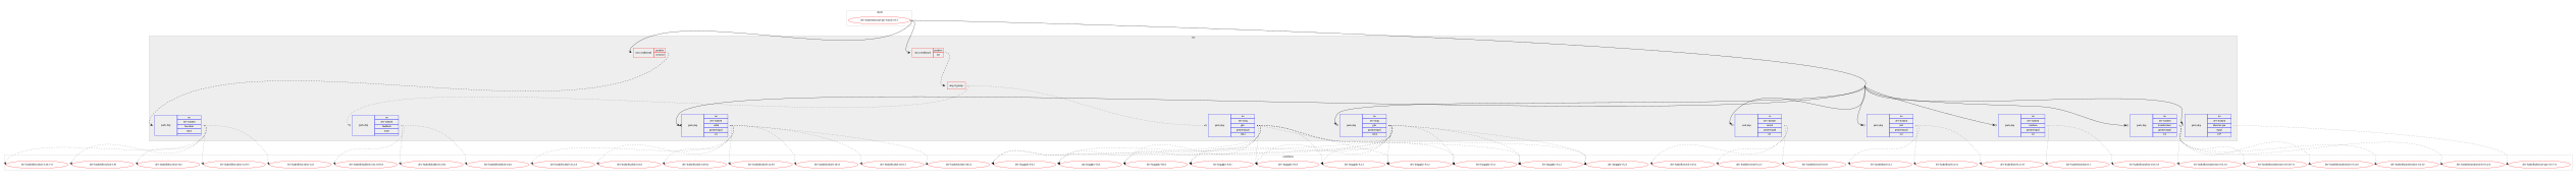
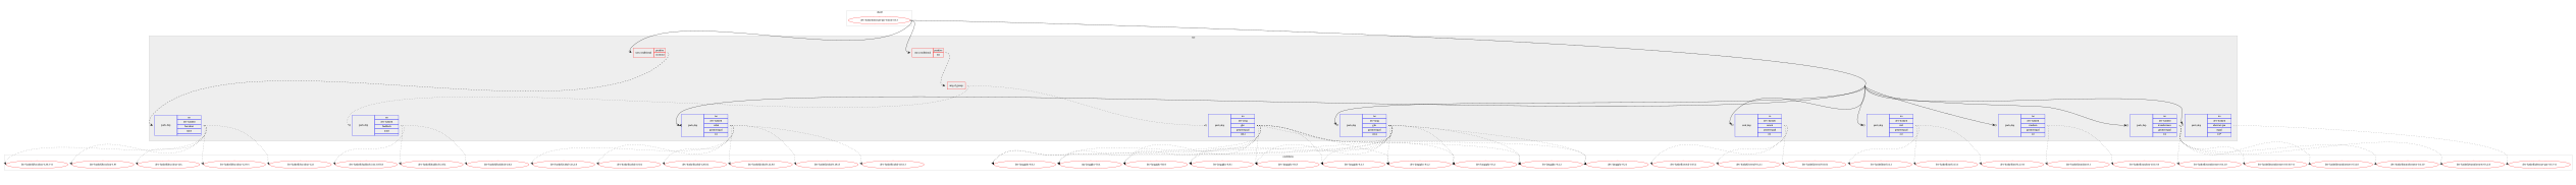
  digraph {
    compound=true
    concentrate=true
    fontname=Merriweather
    fontsize=10
    newrank=true
    rankdir=TB
    ranksep=1.5
    node [color=red fontname=Merriweather fontsize=10]
    edge [arrowhead=vee fontname=Merriweather headport=w style=dotted tailport=e weight=100]
    n1 [label="dev-haskell/monad-par-extras-0.3.3" width=4]
    n2 [color=blue label=<<TABLE BORDER="0" CELLBORDER="1" CELLSPACING="0" CELLPADDING="4" WIDTH="220"><TR><TD ROWSPAN="6" CELLPADDING="30">pack_dep</TD></TR><TR><TD WIDTH="110">no</TD></TR><TR><TD>dev-haskell</TD></TR><TR><TD>haddock</TD></TR><TR><TD>none</TD></TR><TR><TD></TD></TR></TABLE>> shape=none]
    n3 [color=blue label=<<TABLE BORDER="0" CELLBORDER="1" CELLSPACING="0" CELLPADDING="4" WIDTH="220"><TR><TD ROWSPAN="6" CELLPADDING="30">pack_dep</TD></TR><TR><TD WIDTH="110">no</TD></TR><TR><TD>dev-lang</TD></TR><TR><TD>ghc</TD></TR><TR><TD>greaterequal</TD></TR><TR><TD>7.10.2</TD></TR></TABLE>> shape=none]
    n4 [label=<<TABLE BORDER="0" CELLBORDER="1" CELLSPACING="0" CELLPADDING="4"><TR><TD CELLPADDING="10">any_of_group</TD></TR></TABLE>> shape=none]
    n5 [label=<<TABLE BORDER="0" CELLBORDER="1" CELLSPACING="0" CELLPADDING="4"><TR><TD ROWSPAN="3" CELLPADDING="10">use_conditional</TD></TR><TR><TD>positive</TD></TR><TR><TD>doc</TD></TR></TABLE>> shape=none]
    n6 [color=blue label=<<TABLE BORDER="0" CELLBORDER="1" CELLSPACING="0" CELLPADDING="4" WIDTH="220"><TR><TD ROWSPAN="6" CELLPADDING="30">pack_dep</TD></TR><TR><TD WIDTH="110">no</TD></TR><TR><TD>dev-haskell</TD></TR><TR><TD>hscolour</TD></TR><TR><TD>none</TD></TR><TR><TD></TD></TR></TABLE>> shape=none]
    n7 [label=<<TABLE BORDER="0" CELLBORDER="1" CELLSPACING="0" CELLPADDING="4"><TR><TD ROWSPAN="3" CELLPADDING="10">use_conditional</TD></TR><TR><TD>positive</TD></TR><TR><TD>hscolour</TD></TR></TABLE>> shape=none]
    n8 [color=blue label=<<TABLE BORDER="0" CELLBORDER="1" CELLSPACING="0" CELLPADDING="4" WIDTH="220"><TR><TD ROWSPAN="6" CELLPADDING="30">pack_dep</TD></TR><TR><TD WIDTH="110">no</TD></TR><TR><TD>dev-haskell</TD></TR><TR><TD>cabal</TD></TR><TR><TD>greaterequal</TD></TR><TR><TD>1.8</TD></TR></TABLE>> shape=none]
    n9 [color=blue label=<<TABLE BORDER="0" CELLBORDER="1" CELLSPACING="0" CELLPADDING="4" WIDTH="220"><TR><TD ROWSPAN="6" CELLPADDING="30">pack_dep</TD></TR><TR><TD WIDTH="110">no</TD></TR><TR><TD>dev-haskell</TD></TR><TR><TD>abstract-par</TD></TR><TR><TD>equal</TD></TR><TR><TD>0.3*</TD></TR></TABLE>> shape=none]
    n10 [color=blue label=<<TABLE BORDER="0" CELLBORDER="1" CELLSPACING="0" CELLPADDING="4" WIDTH="220"><TR><TD ROWSPAN="6" CELLPADDING="30">pack_dep</TD></TR><TR><TD WIDTH="110">no</TD></TR><TR><TD>dev-haskell</TD></TR><TR><TD>cereal</TD></TR><TR><TD>greaterequal</TD></TR><TR><TD>0.3</TD></TR></TABLE>> shape=none]
    n11 [color=blue label=<<TABLE BORDER="0" CELLBORDER="1" CELLSPACING="0" CELLPADDING="4" WIDTH="220"><TR><TD ROWSPAN="6" CELLPADDING="30">pack_dep</TD></TR><TR><TD WIDTH="110">no</TD></TR><TR><TD>dev-haskell</TD></TR><TR><TD>mtl</TD></TR><TR><TD>greaterequal</TD></TR><TR><TD>2.0</TD></TR></TABLE>> shape=none]
    n12 [color=blue label=<<TABLE BORDER="0" CELLBORDER="1" CELLSPACING="0" CELLPADDING="4" WIDTH="220"><TR><TD ROWSPAN="6" CELLPADDING="30">pack_dep</TD></TR><TR><TD WIDTH="110">no</TD></TR><TR><TD>dev-haskell</TD></TR><TR><TD>random</TD></TR><TR><TD>greaterequal</TD></TR><TR><TD>1.0</TD></TR></TABLE>> shape=none]
    n13 [color=blue label=<<TABLE BORDER="0" CELLBORDER="1" CELLSPACING="0" CELLPADDING="4" WIDTH="220"><TR><TD ROWSPAN="6" CELLPADDING="30">pack_dep</TD></TR><TR><TD WIDTH="110">no</TD></TR><TR><TD>dev-haskell</TD></TR><TR><TD>transformers</TD></TR><TR><TD>greaterequal</TD></TR><TR><TD>0.2</TD></TR></TABLE>> shape=none]
    n14 [color=blue label=<<TABLE BORDER="0" CELLBORDER="1" CELLSPACING="0" CELLPADDING="4" WIDTH="220"><TR><TD ROWSPAN="6" CELLPADDING="30">pack_dep</TD></TR><TR><TD WIDTH="110">no</TD></TR><TR><TD>dev-lang</TD></TR><TR><TD>ghc</TD></TR><TR><TD>greaterequal</TD></TR><TR><TD>6.10.4</TD></TR></TABLE>> shape=none]
    n15 [label="dev-haskell/haddock-2.14.3.0.7.8.3" width=4]
    n16 [label="dev-haskell/haddock-2.16.1" width=4]
    n17 [label="dev-haskell/haddock-2.17.2" width=4]
    n18 [label="dev-lang/ghc-7.10.3" width=4]
    n19 [label="any-lang/ghc-7.8.4" width=4]
    n20 [label="dev-lang/ghc-8.0.2" width=4]
    n21 [label="dev-lang/ghc-8.2.1" width=4]
    n22 [label="dev-lang/ghc-8.2.2" width=4]
    n23 [label="dev-lang/ghc-8.4.1" width=4]
    n24 [label="dev-lang/ghc-8.4.2" width=4]
    n25 [label="dev-lang/ghc-8.4.3" width=4]
    n26 [label="dev-lang/ghc-8.6.5" width=4]
    n27 [label="dev-lang/ghc-8.8.1" width=4]
    n28 [label="dev-haskell/hscolour-1.19" width=4]
    n29 [label="dev-haskell/hscolour-1.20.3-r1" width=4]
    n30 [label="dev-haskell/hscolour-1.22" width=4]
    n31 [label="dev-haskell/hscolour-1.23-r1" width=4]
    n32 [label="dev-haskell/hscolour-1.24" width=4]
-   n33 [label="dev-haskell/cabal-1.18.1.2" width=4]
    n34 [label="dev-haskell/cabal-1.18.1.3" width=4]
    n35 [label="dev-haskell/cabal-1.18.1.5" width=4]
    n36 [label="dev-haskell/cabal-1.20.0.2" width=4]
    n37 [label="dev-haskell/cabal-1.22.8.0" width=4]
    n38 [label="dev-haskell/cabal-1.24.2.0" width=4]
    n39 [label="dev-haskell/cabal-2.0.0.2" width=4]
    n40 [label="dev-haskell/abstract-par-0.3.3-r1" width=4]
    n41 [label="dev-haskell/cereal-0.3.5.2" width=4]
    n42 [label="dev-haskell/cereal-0.1.0.1" width=4]
    n43 [label="dev-haskell/cereal-0.4.1.1" width=4]
    n44 [label="dev-haskell/mtl-2.1.3.1" width=4]
    n45 [label="dev-haskell/mtl-2.2.1" width=4]
    n46 [label="dev-haskell/mtl-2.2.1-r1" width=4]
    n47 [label="dev-haskell/random-1.0.1.1-r1" width=4]
    n48 [label="dev-haskell/random-1.1" width=4]
    n49 [label="dev-haskell/transformers-0.3.0.0-r1" width=4]
    n50 [label="dev-haskell/transformers-0.4.1.0" width=4]
    n51 [label="dev-haskell/transformers-0.4.2.0" width=4]
    n52 [label="dev-haskell/transformers-0.4.3.0" width=4]
    n53 [label="dev-haskell/transformers-0.3.2.0" width=4]
    subgraph cluster_1 {
      color=gray
      label=<<i>ebuild</i>>
      rank=same
      n1
    }
    subgraph cluster_2 {
      color=gray
      label=<<i>dependencies</i>>
      subgraph cluster_3 {
        color=gray
        fillcolor="#eeeeee"
        label=<<i>compile</i>>
        style=filled
        subgraph sub_4 {
          color=gray
          fillcolor="#eeeeee"
          label=<<i>compile</i>>
          style=filled
          n5
          subgraph sub_5 {
            color=gray
            fillcolor="#eeeeee"
            label=<<i>compile</i>>
            style=filled
            n4
            subgraph sub_6 {
              color=gray
              fillcolor="#eeeeee"
              label=<<i>compile</i>>
              style=filled
              n2
            }
            subgraph sub_7 {
              color=gray
              fillcolor="#eeeeee"
              label=<<i>compile</i>>
              style=filled
              n3
            }
          }
        }
        subgraph sub_8 {
          color=gray
          fillcolor="#eeeeee"
          label=<<i>compile</i>>
          style=filled
          n7
          subgraph sub_9 {
            color=gray
            fillcolor="#eeeeee"
            label=<<i>compile</i>>
            style=filled
            n6
          }
        }
        subgraph sub_10 {
          color=gray
          fillcolor="#eeeeee"
          label=<<i>compile</i>>
          style=filled
          n8
        }
      }
      subgraph cluster_11 {
        color=gray
        fillcolor="#eeeeee"
        label=<<i>compile and run</i>>
        style=filled
        subgraph sub_12 {
          color=gray
          fillcolor="#eeeeee"
          label=<<i>compile and run</i>>
          style=filled
          n9
        }
        subgraph sub_13 {
          color=gray
          fillcolor="#eeeeee"
          label=<<i>compile and run</i>>
          style=filled
          n10
        }
        subgraph sub_14 {
          color=gray
          fillcolor="#eeeeee"
          label=<<i>compile and run</i>>
          style=filled
          n11
        }
        subgraph sub_15 {
          color=gray
          fillcolor="#eeeeee"
          label=<<i>compile and run</i>>
          style=filled
          n12
        }
        subgraph sub_16 {
          color=gray
          fillcolor="#eeeeee"
          label=<<i>compile and run</i>>
          style=filled
          n13
        }
        subgraph sub_17 {
          color=gray
          fillcolor="#eeeeee"
          label=<<i>compile and run</i>>
          style=filled
          n14
        }
      }
      subgraph cluster_18 {
        color=gray
        fillcolor="#eeeeee"
        label=<<i>run</i>>
        style=filled
      }
    }
    subgraph cluster_19 {
      color=gray
      label=<<i>candidates</i>>
      rank=same
      subgraph sub_20 {
        color=black
        label=<<i>candidates</i>>
        nodesep=1
        rank=same
        n15
        n16
        n17
      }
      subgraph sub_21 {
        color=black
        label=<<i>candidates</i>>
        nodesep=1
        rank=same
        n18
        n19
        n20
        n21
        n22
        n23
        n24
        n25
        n26
        n27
      }
      subgraph sub_22 {
        color=black
        label=<<i>candidates</i>>
        nodesep=1
        rank=same
        n28
        n29
        n30
        n31
        n32
      }
      subgraph sub_23 {
        color=black
        label=<<i>candidates</i>>
        nodesep=1
        rank=same
-       n33
        n34
        n35
        n36
        n37
        n38
        n39
      }
      subgraph sub_24 {
        color=black
        label=<<i>candidates</i>>
        nodesep=1
        rank=same
        n40
      }
      subgraph sub_25 {
        color=black
        label=<<i>candidates</i>>
        nodesep=1
        rank=same
        n41
        n42
        n43
      }
      subgraph sub_26 {
        color=black
        label=<<i>candidates</i>>
        nodesep=1
        rank=same
        n44
        n45
        n46
      }
      subgraph sub_27 {
        color=black
        label=<<i>candidates</i>>
        nodesep=1
        rank=same
        n47
        n48
      }
      subgraph sub_28 {
        color=black
        label=<<i>candidates</i>>
        nodesep=1
        rank=same
        n49
        n50
        n51
        n52
        n53
      }
      subgraph sub_29 {
        color=black
        label=<<i>candidates</i>>
        nodesep=1
        rank=same
        n18
        n19
        n20
        n21
        n22
        n23
        n24
        n25
        n26
        n27
      }
    }
    n1 -> n5 [style=solid weight=20]
    n1 -> n7 [style=solid weight=20]
    n1 -> n8 [style=solid weight=20]
    n1 -> n9 [arrowhead=odotvee style=solid weight=20]
    n1 -> n10 [arrowhead=odotvee style=solid weight=20]
    n1 -> n11 [arrowhead=odotvee style=solid weight=20]
    n1 -> n12 [arrowhead=odotvee style=solid weight=20]
    n1 -> n13 [arrowhead=odotvee style=solid weight=20]
    n1 -> n14 [arrowhead=odotvee style=solid weight=20]
    n2 -> n15
    n2 -> n16
    n2 -> n17
    n3 -> n18
    n3 -> n19
    n3 -> n20
    n3 -> n21
    n3 -> n22
    n3 -> n23
    n3 -> n24
    n3 -> n25
    n3 -> n26
    n3 -> n27
    n4 -> n2 [arrowhead=oinv weight=20]
    n4 -> n3 [arrowhead=oinv weight=20]
    n5 -> n4 [style=dashed weight=20]
    n6 -> n28
    n6 -> n29
    n6 -> n30
    n6 -> n31
    n6 -> n32
    n7 -> n6 [style=dashed weight=20]
-   n8 -> n33
    n8 -> n34
    n8 -> n35
    n8 -> n36
    n8 -> n37
    n8 -> n38
    n8 -> n39
    n9 -> n40
    n10 -> n41
    n10 -> n42
    n10 -> n43
    n11 -> n44
    n11 -> n45
    n11 -> n46
    n12 -> n47
    n12 -> n48
    n13 -> n49
    n13 -> n50
    n13 -> n51
    n13 -> n52
    n13 -> n53
    n14 -> n18
    n14 -> n19
    n14 -> n20
    n14 -> n21
    n14 -> n22
    n14 -> n23
    n14 -> n24
    n14 -> n25
    n14 -> n26
    n14 -> n27
  }
